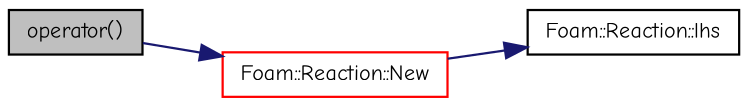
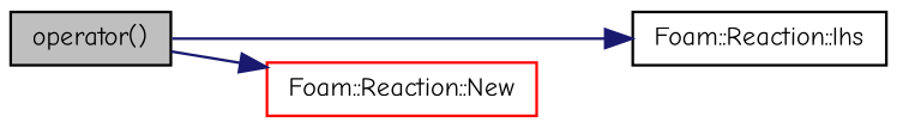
  digraph {
    fontname="Comic Neue"
    rankdir=LR
    node [color=black fontname="Comic Neue" fontsize=10 shape=record]
    edge [color=midnightblue fontname="Comic Neue" fontsize=10 labelfontname=Helvetica labelfontsize=10 style=solid]
    n1 [fillcolor=grey75 fontcolor=black height=0.2 label="operator()" style=filled width=0.4]
    n2 [height=0.2 label="Foam::Reaction::lhs" width=0.4]
    n3 [color=red height=0.2 label="Foam::Reaction::New" width=0.4]
-   n3 -> n2
+   n1 -> n2
    n1 -> n3
  }
